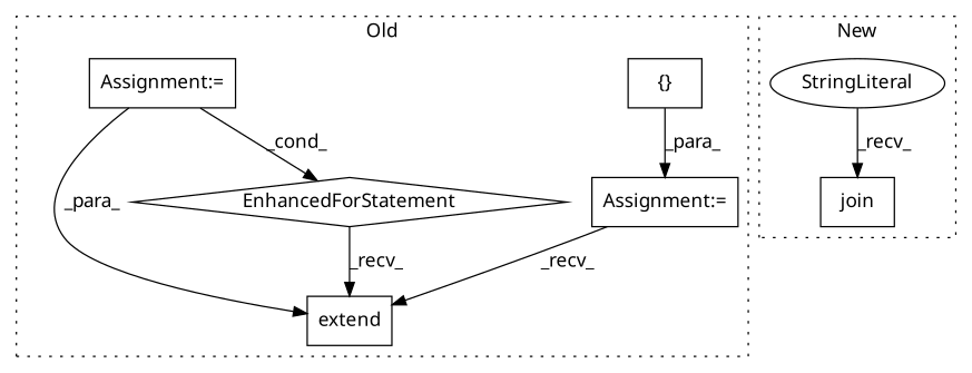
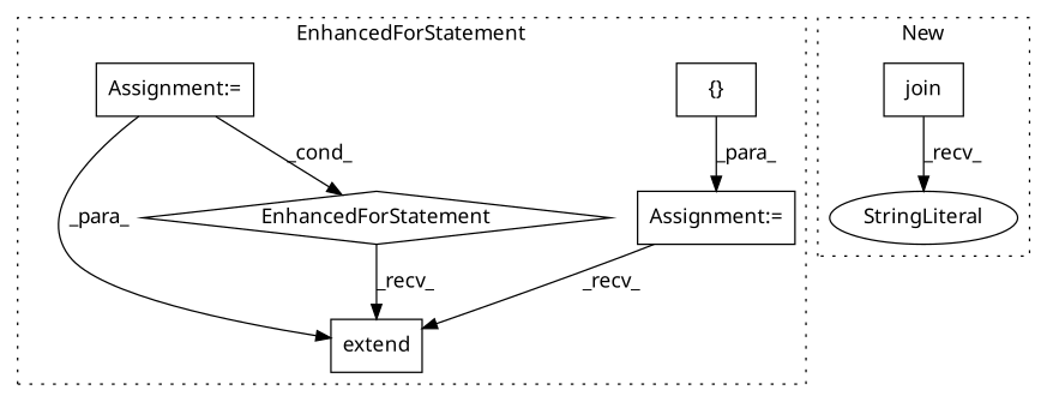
  digraph {
    fontname="Noto Sans"
    node [a=32 fontname="Noto Sans" l=2 s="37571,37660" shape=box]
    edge [fontname="Noto Sans"]
    n1 [l="7,1" label=extend s="37742,37785"]
    n2 [a=4 label="{}" s=37563]
    n3 [a=7 l=1 label="Assignment:=" s=37553]
    n4 [a=7 l="53,2" label="Assignment:="]
    n5 [a=70 l="53,2" label=EnhancedForStatement shape=diamond]
    n6 [l="5,1" label=join s="38275,38288"]
    n7 [a=45 label=StringLiteral s=38272 shape=ellipse]
    subgraph cluster_1 {
-     label=Old
+     label=EnhancedForStatement
      style=dotted
      n1
      n2
      n3
      n4
      n5
    }
    subgraph cluster_2 {
      label=New
      style=dotted
      n6
      n7
    }
    n2 -> n3 [label=_para_]
    n3 -> n1 [label=_recv_]
    n4 -> n1 [label=_para_]
    n4 -> n5 [label=_cond_]
    n5 -> n1 [label=_recv_]
-   n7 -> n6 [label=_recv_]
+   n6 -> n7 [label=_recv_]
  }
